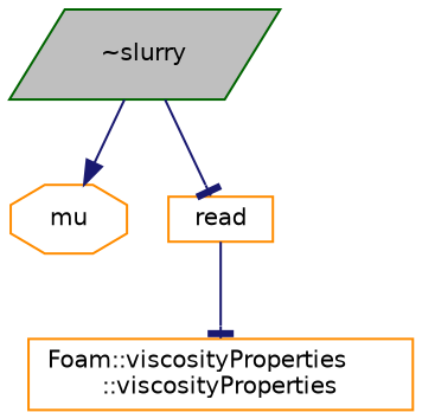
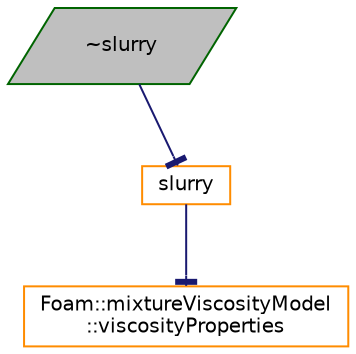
  digraph {
    rankdir=TB
    node [color=darkorange fontname=Helvetica fontsize=10 shape=box]
    edge [arrowhead=tee color=midnightblue fontname=Helvetica fontsize=10 labelfontname=Helvetica labelfontsize=10 style=solid]
    n1 [color=darkgreen fillcolor=grey75 fontcolor=black height=0.2 label="~slurry" shape=parallelogram style=filled width=0.4]
-   n2 [height=0.2 label=mu shape=octagon width=0.4]
-   n3 [height=0.2 label=read width=0.4]
-   n4 [height=0.2 label="Foam::viscosityProperties\l::viscosityProperties" width=0.4]
-   n1 -> n2 [arrowhead=normal]
+   n3 [height=0.2 label=slurry width=0.4]
+   n4 [height=0.2 label="Foam::mixtureViscosityModel\l::viscosityProperties" width=0.4]
    n1 -> n3
    n3 -> n4
  }
